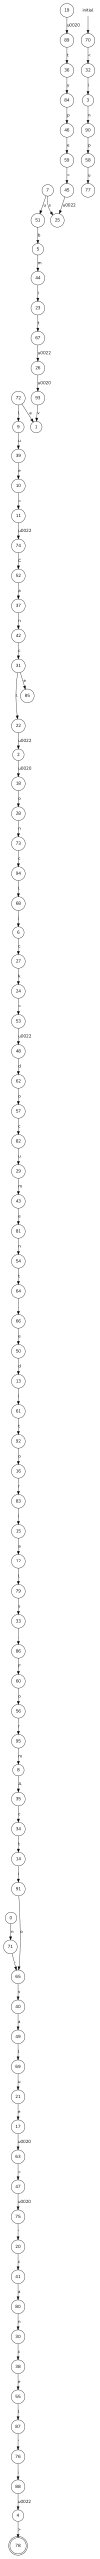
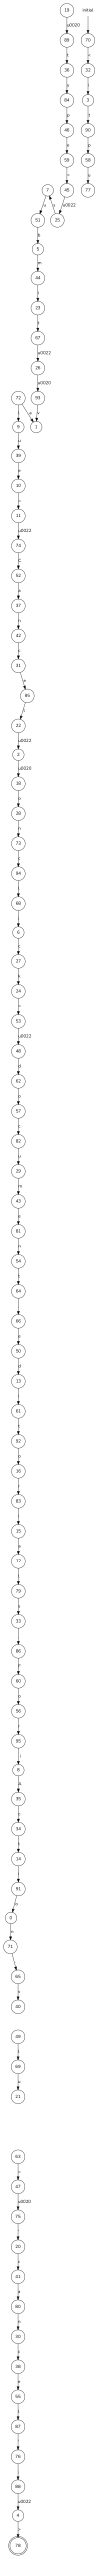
  digraph {
    fontname=Nunito
    rankdir=TB
    node [fontname=Nunito shape=circle]
    edge [fontname=Nunito]
    0
    71
    65
    40
    72
    1
    9
    39
    2
    18
    28
    73
    3
    90
    58
    77
    78 [shape=doublecircle]
    4
    5
    44
    23
    67
    6
    27
    24
    53
    7
    51
    8
    35
    34
    14
    10
    11
    74
    52
    37
    12
    79
    33
    86
    13
    61
    92
    16
    91
    15
    83
-   17
    63
    47
    75
    94
    19
    89
    36
    84
    20
    41
    80
    30
    21
    22
    26
    93
    48
    62
    25
    68
    29
    43
    81
    54
    38
    55
    87
    31
    85
    32
    60
    56
    46
    59
    42
    76
    49
    69
    64
    45
    57
    82
    50
    66
    88
    95
    70
    initial [shape=plaintext]
    0 -> 71 [label=n]
    71 -> 65 [label="."]
    65 -> 40 [label=v]
-   40 -> 49 [label=a]
    72 -> 1 [label=a]
    72 -> 9 [label=l]
    9 -> 39 [label=u]
    39 -> 10 [label=e]
    2 -> 18 [label="\u0020"]
    18 -> 28 [label=o]
    28 -> 73 [label=n]
    73 -> 94 [label=c]
-   3 -> 90 [label=n]
+   3 -> 90 [label=t]
    90 -> 58 [label=p]
    58 -> 77 [label=u]
    4 -> 78 [label=">"]
    5 -> 44 [label=m]
    44 -> 23 [label=i]
    23 -> 67 [label=t]
    67 -> 26 [label="\u0022"]
    6 -> 27 [label=c]
    27 -> 24 [label=k]
    24 -> 53 [label="="]
    53 -> 48 [label="\u0022"]
    7 -> 51 [label=u]
    51 -> 5 [label=b]
    8 -> 35 [label=A]
    35 -> 34 [label=c]
    34 -> 14 [label=t]
    14 -> 91 [label=i]
    10 -> 11 [label="="]
    11 -> 74 [label="\u0022"]
    74 -> 52 [label=C]
    52 -> 37 [label=a]
    37 -> 42 [label=n]
    12 -> 79 [label=l]
    79 -> 33 [label=s]
    33 -> 86 [label="."]
    86 -> 60 [label=F]
    13 -> 61 [label=i]
    61 -> 92 [label=t]
    92 -> 16 [label=o]
    16 -> 83 [label=r]
-   91 -> 65 [label=o]
+   91 -> 0 [label=o]
    15 -> 12 [label=a]
    83 -> 15 [label=i]
-   17 -> 63 [label="\u0020"]
    63 -> 47 [label="="]
    47 -> 75 [label="\u0020"]
    75 -> 20 [label="'"]
    94 -> 68 [label=l]
    19 -> 89 [label="\u0020"]
    89 -> 36 [label=t]
    36 -> 84 [label=y]
    84 -> 46 [label=p]
    20 -> 41 [label=c]
    41 -> 80 [label=a]
    80 -> 30 [label=n]
    30 -> 38 [label=c]
-   21 -> 17 [label=e]
    22 -> 2 [label="\u0022"]
    26 -> 93 [label="\u0020"]
    93 -> 1 [label=v]
    48 -> 62 [label=d]
    62 -> 57 [label=o]
-   7 -> 25 [label=s]
+   25 -> 7 [label=s]
    68 -> 6 [label=i]
    29 -> 43 [label=m]
    43 -> 81 [label=e]
    81 -> 54 [label=n]
    54 -> 64 [label=t]
    38 -> 55 [label=e]
    55 -> 87 [label=l]
    87 -> 76 [label="'"]
    31 -> 85 [label=e]
-   31 -> 22 [label=l]
+   85 -> 22 [label=l]
    32 -> 3 [label=i]
    60 -> 56 [label=o]
    56 -> 95 [label=r]
    46 -> 59 [label=e]
    59 -> 45 [label="="]
    42 -> 31 [label=c]
    76 -> 88 [label=";"]
    49 -> 69 [label=l]
    69 -> 21 [label=u]
    64 -> 66 [label="."]
    45 -> 25 [label="\u0022"]
    57 -> 82 [label=c]
    82 -> 29 [label=u]
    50 -> 13 [label=d]
    66 -> 50 [label=e]
    88 -> 4 [label="\u0022"]
-   95 -> 8 [label=m]
+   95 -> 8 [label=i]
    70 -> 32 [label="<"]
    initial -> 70
  }
